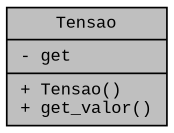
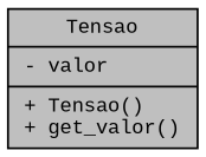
  digraph {
    fontname="Liberation Mono"
-   n1 [color=black fillcolor=grey75 fontcolor=black fontname="Liberation Mono" fontsize=10 height=0.2 label="{Tensao\n|- get\l|+ Tensao()\l+ get_valor()\l}" shape=record style=filled width=0.4]
+   n1 [color=black fillcolor=grey75 fontcolor=black fontname="Liberation Mono" fontsize=10 height=0.2 label="{Tensao\n|- valor\l|+ Tensao()\l+ get_valor()\l}" shape=record style=filled width=0.4]
  }
